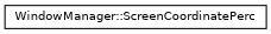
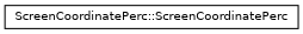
  digraph {
    rankdir=TB
-   n1 [color=black fillcolor=white fontname=Helvetica fontsize=10 height=0.2 label="WindowManager::ScreenCoordinatePerc" shape=record style=filled width=0.4]
+   n1 [color=black fillcolor=white fontname=Helvetica fontsize=10 height=0.2 label="ScreenCoordinatePerc::ScreenCoordinatePerc" shape=record style=filled width=0.4]
  }
